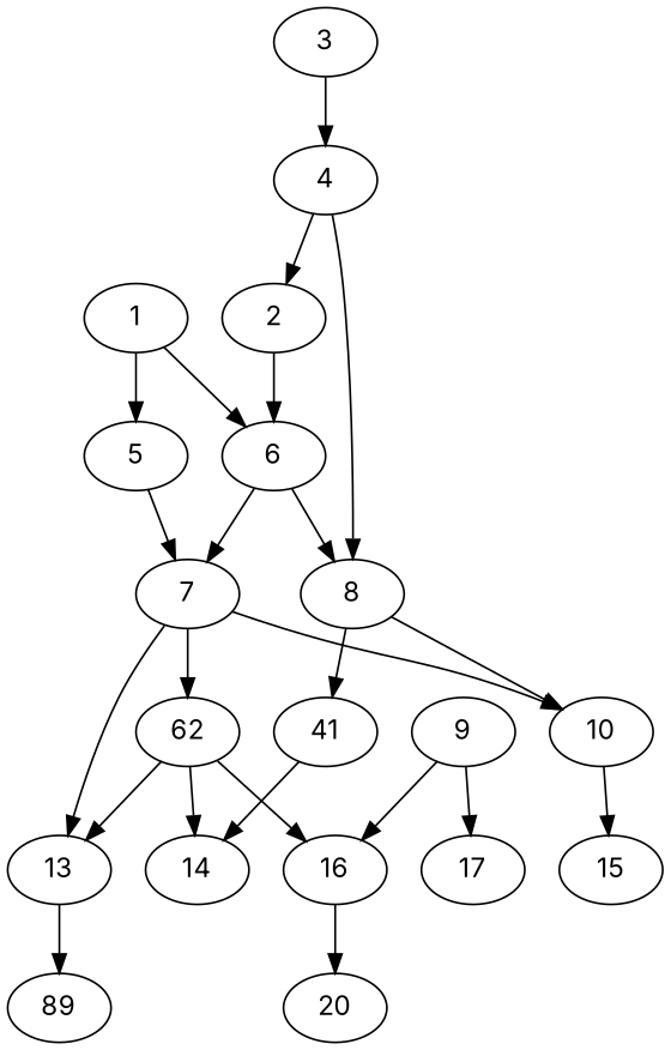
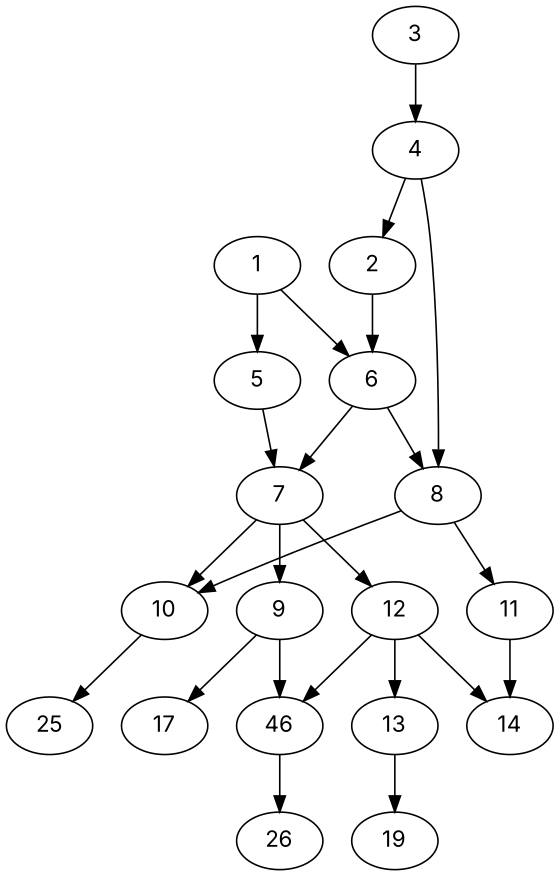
  digraph {
    fontname=Inter
    node [alpha=0.01 compute_size=28991029248 fontname=Inter result_size=1024]
    edge [fontname=Inter]
    1 [alpha=0.03 compute_size=37759323550 ram=840049 result_size=70656 trans_size=241989]
    5 [compute_size=40202361988 ram=6084076 trans_size=517839]
    6 [alpha=0.10 compute_size=3175269182 ram=21686964 result_size=74752 trans_size=750454]
    7 [alpha=0.19 compute_size=549755813888 ram=980866 result_size=91136 trans_size=189931]
    8 [alpha=0.04 compute_size=3534944315 ram=42187156 result_size=29696 trans_size=301123]
    10 [alpha=0.16 compute_size=1073741824000 ram=13633127 trans_size=44364]
    9 [alpha=0.11 compute_size=310406396687 ram=28866404 result_size=13312 trans_size=31572]
-   12 [alpha=0.02 ram=21488542 result_size=29696 trans_size=475225 label=62]
-   11 [compute_size=726162061092 ram=22072664 result_size=91136 trans_size=554333 label=41]
+   12 [alpha=0.02 ram=21488542 result_size=29696 trans_size=475225]
+   11 [compute_size=726162061092 ram=22072664 result_size=91136 trans_size=554333]
    2 [alpha=0.18 compute_size=19030384128 ram=40156996 result_size=70656 trans_size=10709]
    4 [alpha=0.17 compute_size=68719476736 ram=23625274 result_size=74752 trans_size=672414]
    3 [alpha=0.13 compute_size=427537971049 ram=24706680 trans_size=841311]
-   15 [alpha=0.18 compute_size=592456203716 ram=5485278 result_size=0 trans_size=247787]
+   15 [alpha=0.18 compute_size=592456203716 ram=5485278 result_size=0 trans_size=247787 label=25]
    14 [alpha=0.16 compute_size=8589934592 ram=13879361 result_size=70656 trans_size=1019767]
-   16 [alpha=0.15 compute_size=68719476736 ram=24690450 result_size=74752 trans_size=915282]
+   16 [alpha=0.15 compute_size=68719476736 ram=24690450 result_size=74752 trans_size=915282 label=46]
    17 [alpha=0.17 compute_size=27923022100 ram=46304176 trans_size=107521]
    13 [alpha=0.07 ram=6624584 result_size=29696 trans_size=441660]
-   20 [alpha=0.12 compute_size=231928233984 ram=44189384 result_size=0 trans_size=366486]
-   19 [alpha=0.13 compute_size=231928233984 ram=45684920 result_size=0 trans_size=365471 label=89]
+   20 [alpha=0.12 compute_size=231928233984 ram=44189384 result_size=0 trans_size=366486 label=26]
+   19 [alpha=0.13 compute_size=231928233984 ram=45684920 result_size=0 trans_size=365471]
    1 -> 5
    1 -> 6
    5 -> 7
    6 -> 7
    6 -> 8
    7 -> 10
-   7 -> 13
+   7 -> 9
    7 -> 12
    8 -> 10
    8 -> 11
    10 -> 15
    9 -> 16
    9 -> 17
    12 -> 14
    12 -> 16
    12 -> 13
    11 -> 14
    2 -> 6
    4 -> 8
    4 -> 2
    3 -> 4
    16 -> 20
    13 -> 19
  }
